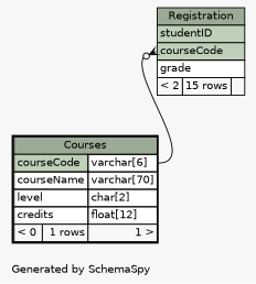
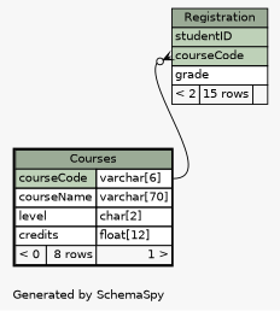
  digraph {
    bgcolor="#f7f7f7"
    fontname=Helvetica
    fontsize=11
    label="\nGenerated by SchemaSpy"
    labeljust=l
    nodesep=0.18
    rankdir=TB
    ranksep=0.46
    node [fontname=Helvetica fontsize=11 shape=plaintext]
    n1 [label=<     <TABLE BORDER="0" CELLBORDER="1" CELLSPACING="0" BGCOLOR="#ffffff">       <TR><TD COLSPAN="3" BGCOLOR="#9bab96" ALIGN="CENTER">Registration</TD></TR>       <TR><TD PORT="studentID" COLSPAN="3" BGCOLOR="#bed1b8" ALIGN="LEFT">studentID</TD></TR>       <TR><TD PORT="courseCode" COLSPAN="3" BGCOLOR="#bed1b8" ALIGN="LEFT">courseCode</TD></TR>       <TR><TD PORT="grade" COLSPAN="3" ALIGN="LEFT">grade</TD></TR>       <TR><TD ALIGN="LEFT" BGCOLOR="#f7f7f7">&lt; 2</TD><TD ALIGN="RIGHT" BGCOLOR="#f7f7f7">15 rows</TD><TD ALIGN="RIGHT" BGCOLOR="#f7f7f7">  </TD></TR>     </TABLE>>]
-   n2 [label=<     <TABLE BORDER="2" CELLBORDER="1" CELLSPACING="0" BGCOLOR="#ffffff">       <TR><TD COLSPAN="3" BGCOLOR="#9bab96" ALIGN="CENTER">Courses</TD></TR>       <TR><TD PORT="courseCode" COLSPAN="2" BGCOLOR="#bed1b8" ALIGN="LEFT">courseCode</TD><TD PORT="courseCode.type" ALIGN="LEFT">varchar[6]</TD></TR>       <TR><TD PORT="courseName" COLSPAN="2" ALIGN="LEFT">courseName</TD><TD PORT="courseName.type" ALIGN="LEFT">varchar[70]</TD></TR>       <TR><TD PORT="level" COLSPAN="2" ALIGN="LEFT">level</TD><TD PORT="level.type" ALIGN="LEFT">char[2]</TD></TR>       <TR><TD PORT="credits" COLSPAN="2" ALIGN="LEFT">credits</TD><TD PORT="credits.type" ALIGN="LEFT">float[12]</TD></TR>       <TR><TD ALIGN="LEFT" BGCOLOR="#f7f7f7">&lt; 0</TD><TD ALIGN="RIGHT" BGCOLOR="#f7f7f7">1 rows</TD><TD ALIGN="RIGHT" BGCOLOR="#f7f7f7">1 &gt;</TD></TR>     </TABLE>>]
+   n2 [label=<     <TABLE BORDER="2" CELLBORDER="1" CELLSPACING="0" BGCOLOR="#ffffff">       <TR><TD COLSPAN="3" BGCOLOR="#9bab96" ALIGN="CENTER">Courses</TD></TR>       <TR><TD PORT="courseCode" COLSPAN="2" BGCOLOR="#bed1b8" ALIGN="LEFT">courseCode</TD><TD PORT="courseCode.type" ALIGN="LEFT">varchar[6]</TD></TR>       <TR><TD PORT="courseName" COLSPAN="2" ALIGN="LEFT">courseName</TD><TD PORT="courseName.type" ALIGN="LEFT">varchar[70]</TD></TR>       <TR><TD PORT="level" COLSPAN="2" ALIGN="LEFT">level</TD><TD PORT="level.type" ALIGN="LEFT">char[2]</TD></TR>       <TR><TD PORT="credits" COLSPAN="2" ALIGN="LEFT">credits</TD><TD PORT="credits.type" ALIGN="LEFT">float[12]</TD></TR>       <TR><TD ALIGN="LEFT" BGCOLOR="#f7f7f7">&lt; 0</TD><TD ALIGN="RIGHT" BGCOLOR="#f7f7f7">8 rows</TD><TD ALIGN="RIGHT" BGCOLOR="#f7f7f7">1 &gt;</TD></TR>     </TABLE>>]
    n1 -> n2 [arrowhead=none arrowsize=0.8 arrowtail=crowodot dir=back headport="courseCode.type:e" tailport="courseCode:w"]
  }
